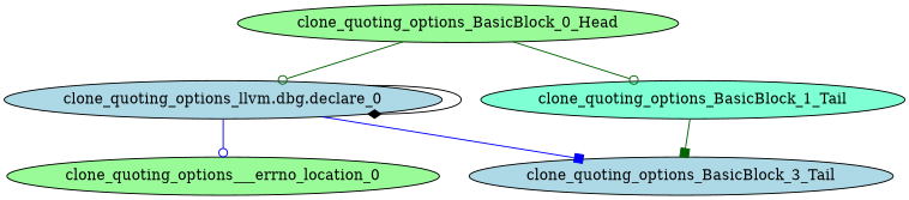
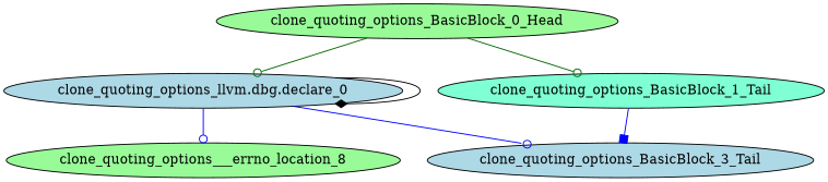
  digraph {
    node [fillcolor=lightblue style=filled]
    edge [arrowhead=odot color=blue]
    "clone_quoting_options_llvm.dbg.declare_0"
-   clone_quoting_options___errno_location_0 [fillcolor=palegreen]
+   clone_quoting_options___errno_location_0 [fillcolor=palegreen label=clone_quoting_options___errno_location_8]
    clone_quoting_options_BasicBlock_3_Tail
    clone_quoting_options_BasicBlock_1_Tail [fillcolor=aquamarine]
    clone_quoting_options_BasicBlock_0_Head [fillcolor=palegreen]
    "clone_quoting_options_llvm.dbg.declare_0" -> "clone_quoting_options_llvm.dbg.declare_0" [arrowhead=diamond color=black]
    "clone_quoting_options_llvm.dbg.declare_0" -> clone_quoting_options___errno_location_0
-   "clone_quoting_options_llvm.dbg.declare_0" -> clone_quoting_options_BasicBlock_3_Tail [arrowhead=box]
-   clone_quoting_options_BasicBlock_1_Tail -> clone_quoting_options_BasicBlock_3_Tail [arrowhead=box color=darkgreen]
+   "clone_quoting_options_llvm.dbg.declare_0" -> clone_quoting_options_BasicBlock_3_Tail
+   clone_quoting_options_BasicBlock_1_Tail -> clone_quoting_options_BasicBlock_3_Tail [arrowhead=box]
    clone_quoting_options_BasicBlock_0_Head -> "clone_quoting_options_llvm.dbg.declare_0" [color=darkgreen]
    clone_quoting_options_BasicBlock_0_Head -> clone_quoting_options_BasicBlock_1_Tail [color=darkgreen]
  }
